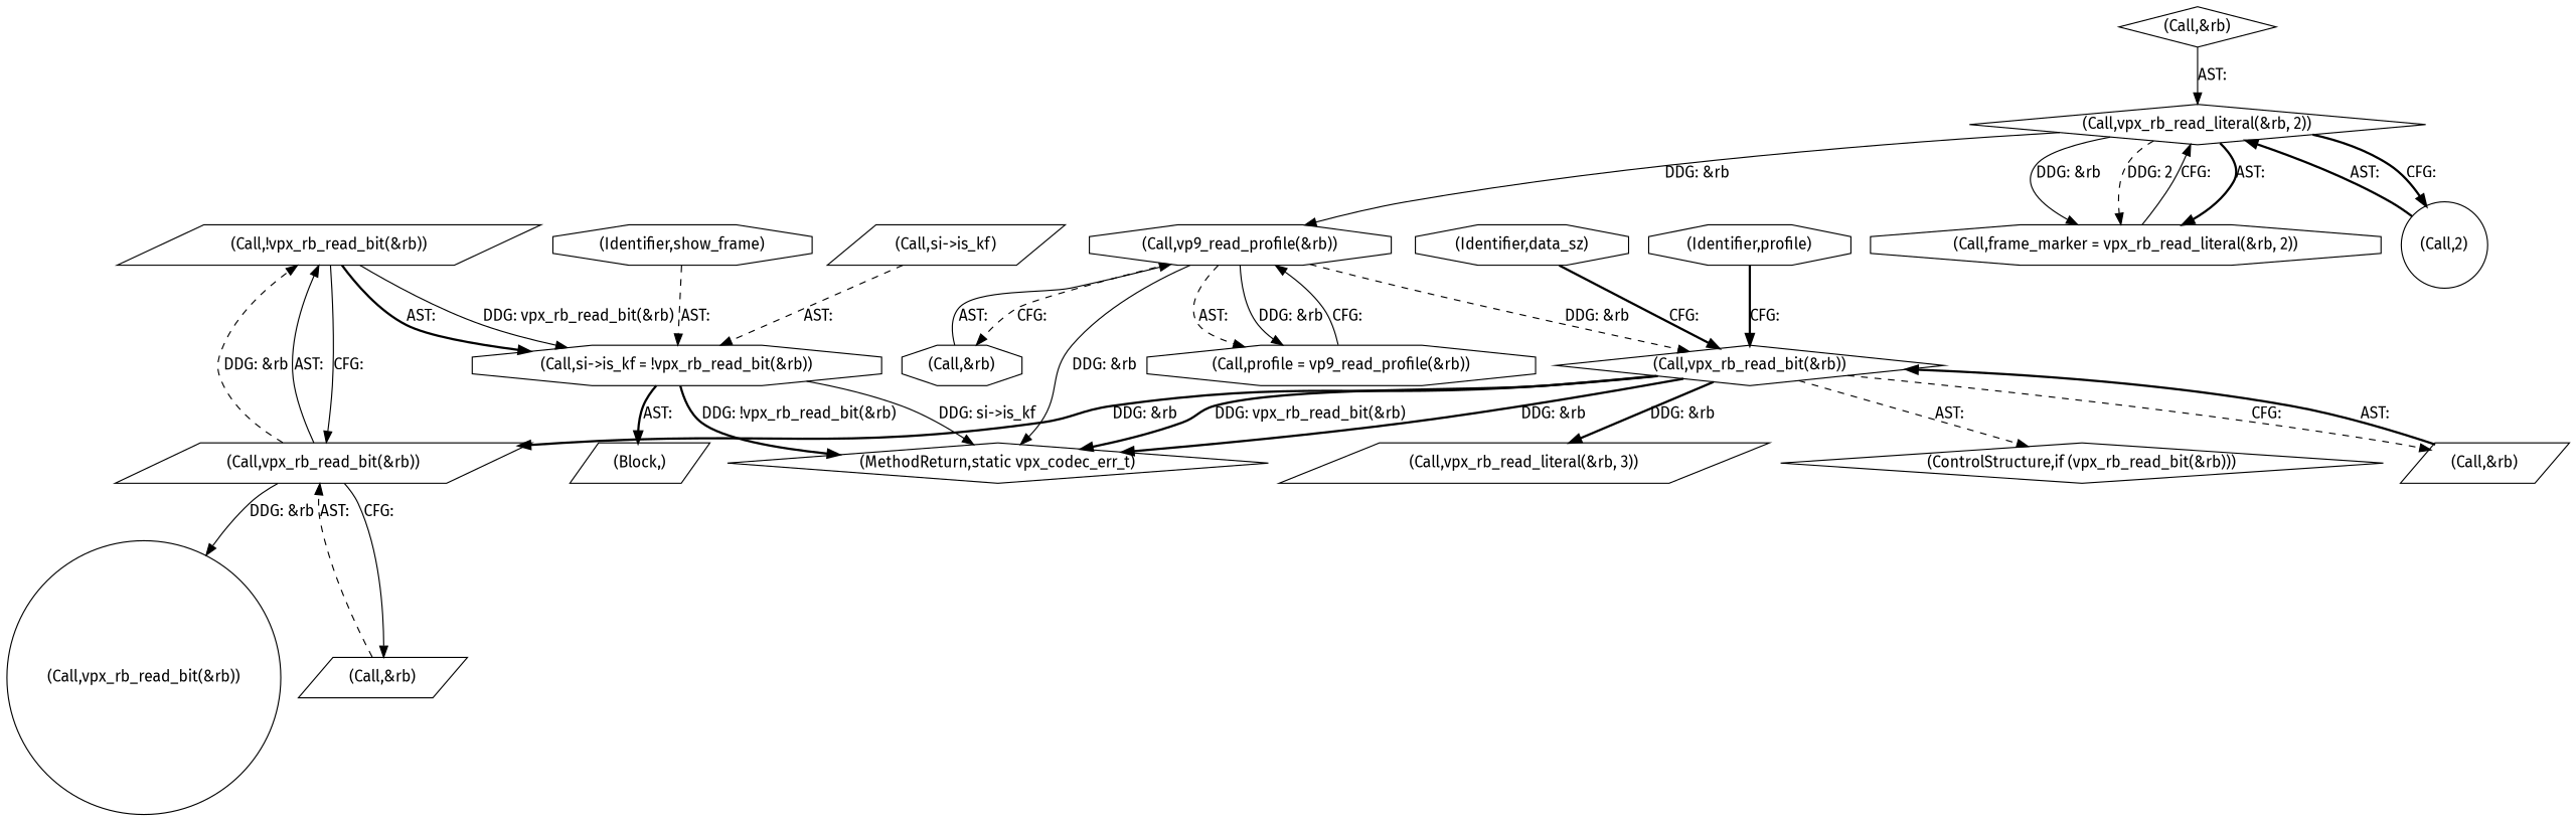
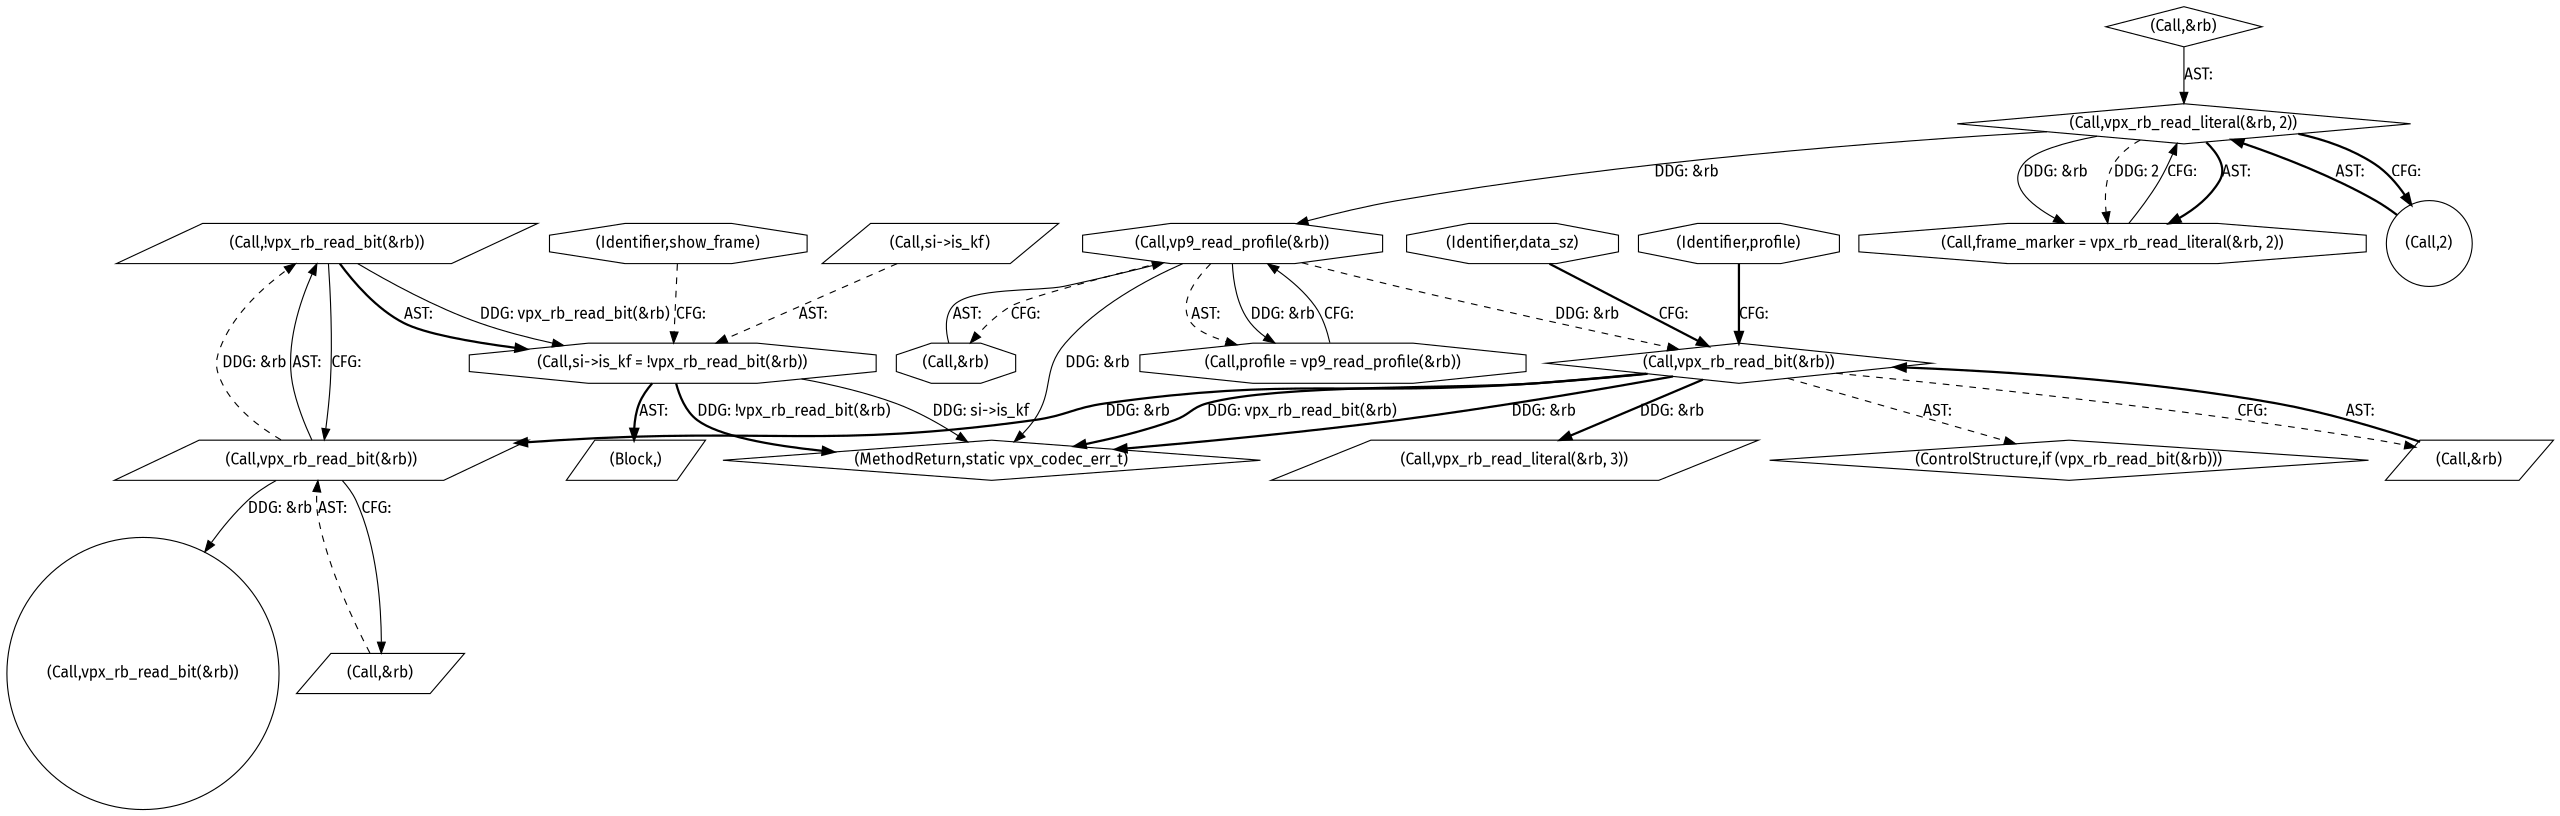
  digraph {
    fontname="Fira Sans"
    node [fontname="Fira Sans" shape=octagon]
    edge [fontname="Fira Sans" style=solid]
    n1 [label="(Call,!vpx_rb_read_bit(&rb))" shape=parallelogram]
    n2 [label="(Call,vpx_rb_read_bit(&rb))" shape=parallelogram]
    n3 [label="(Call,si->is_kf = !vpx_rb_read_bit(&rb))"]
    n4 [label="(Call,vpx_rb_read_bit(&rb))" shape=circle]
    n5 [label="(Call,&rb)" shape=parallelogram]
    n6 [label="(MethodReturn,static vpx_codec_err_t)" shape=diamond]
    n7 [label="(Block,)" shape=parallelogram]
    n8 [label="(Call,vpx_rb_read_bit(&rb))" shape=diamond]
    n9 [label="(ControlStructure,if (vpx_rb_read_bit(&rb)))" shape=diamond]
    n10 [label="(Call,&rb)" shape=parallelogram]
    n11 [label="(Call,vpx_rb_read_literal(&rb, 3))" shape=parallelogram]
    n12 [label="(Call,vp9_read_profile(&rb))"]
    n13 [label="(Call,profile = vp9_read_profile(&rb))"]
    n14 [label="(Call,&rb)"]
    n15 [label="(Call,vpx_rb_read_literal(&rb, 2))" shape=diamond]
    n16 [label="(Call,frame_marker = vpx_rb_read_literal(&rb, 2))"]
    n17 [label="(Call,2)" shape=circle]
    n18 [label="(Identifier,profile)"]
    n19 [label="(Identifier,show_frame)"]
    n20 [label="(Call,si->is_kf)" shape=parallelogram]
    n21 [label="(Identifier,data_sz)"]
    n22 [label="(Call,&rb)" shape=diamond]
    n1 -> n2 [label="CFG: "]
    n1 -> n3 [label="AST: " style=bold]
    n1 -> n3 [label="DDG: vpx_rb_read_bit(&rb)"]
    n2 -> n1 [label="AST: "]
    n2 -> n1 [label="DDG: &rb" style=dashed]
    n2 -> n4 [label="DDG: &rb"]
    n2 -> n5 [label="CFG: "]
    n3 -> n6 [label="DDG: si->is_kf"]
    n3 -> n6 [label="DDG: !vpx_rb_read_bit(&rb)" style=bold]
    n3 -> n7 [label="AST: " style=bold]
    n5 -> n2 [label="AST: " style=dashed]
    n8 -> n2 [label="DDG: &rb" style=bold]
    n8 -> n6 [label="DDG: vpx_rb_read_bit(&rb)" style=bold]
    n8 -> n6 [label="DDG: &rb" style=bold]
    n8 -> n9 [label="AST: " style=dashed]
    n8 -> n10 [label="CFG: " style=dashed]
    n8 -> n11 [label="DDG: &rb" style=bold]
    n10 -> n8 [label="AST: " style=bold]
    n12 -> n6 [label="DDG: &rb"]
    n12 -> n8 [label="DDG: &rb" style=dashed]
    n12 -> n13 [label="AST: " style=dashed]
    n12 -> n13 [label="DDG: &rb"]
    n12 -> n14 [label="CFG: " style=dashed]
    n13 -> n12 [label="CFG: "]
    n14 -> n12 [label="AST: "]
    n15 -> n12 [label="DDG: &rb"]
    n15 -> n16 [label="AST: " style=bold]
    n15 -> n16 [label="DDG: &rb"]
    n15 -> n16 [label="DDG: 2" style=dashed]
    n15 -> n17 [label="CFG: " style=bold]
    n16 -> n15 [label="CFG: "]
    n17 -> n15 [label="AST: " style=bold]
    n18 -> n8 [label="CFG: " style=bold]
-   n19 -> n3 [label="AST: " style=dashed]
+   n19 -> n3 [label="CFG: " style=dashed]
    n20 -> n3 [label="AST: " style=dashed]
    n21 -> n8 [label="CFG: " style=bold]
    n22 -> n15 [label="AST: "]
  }
